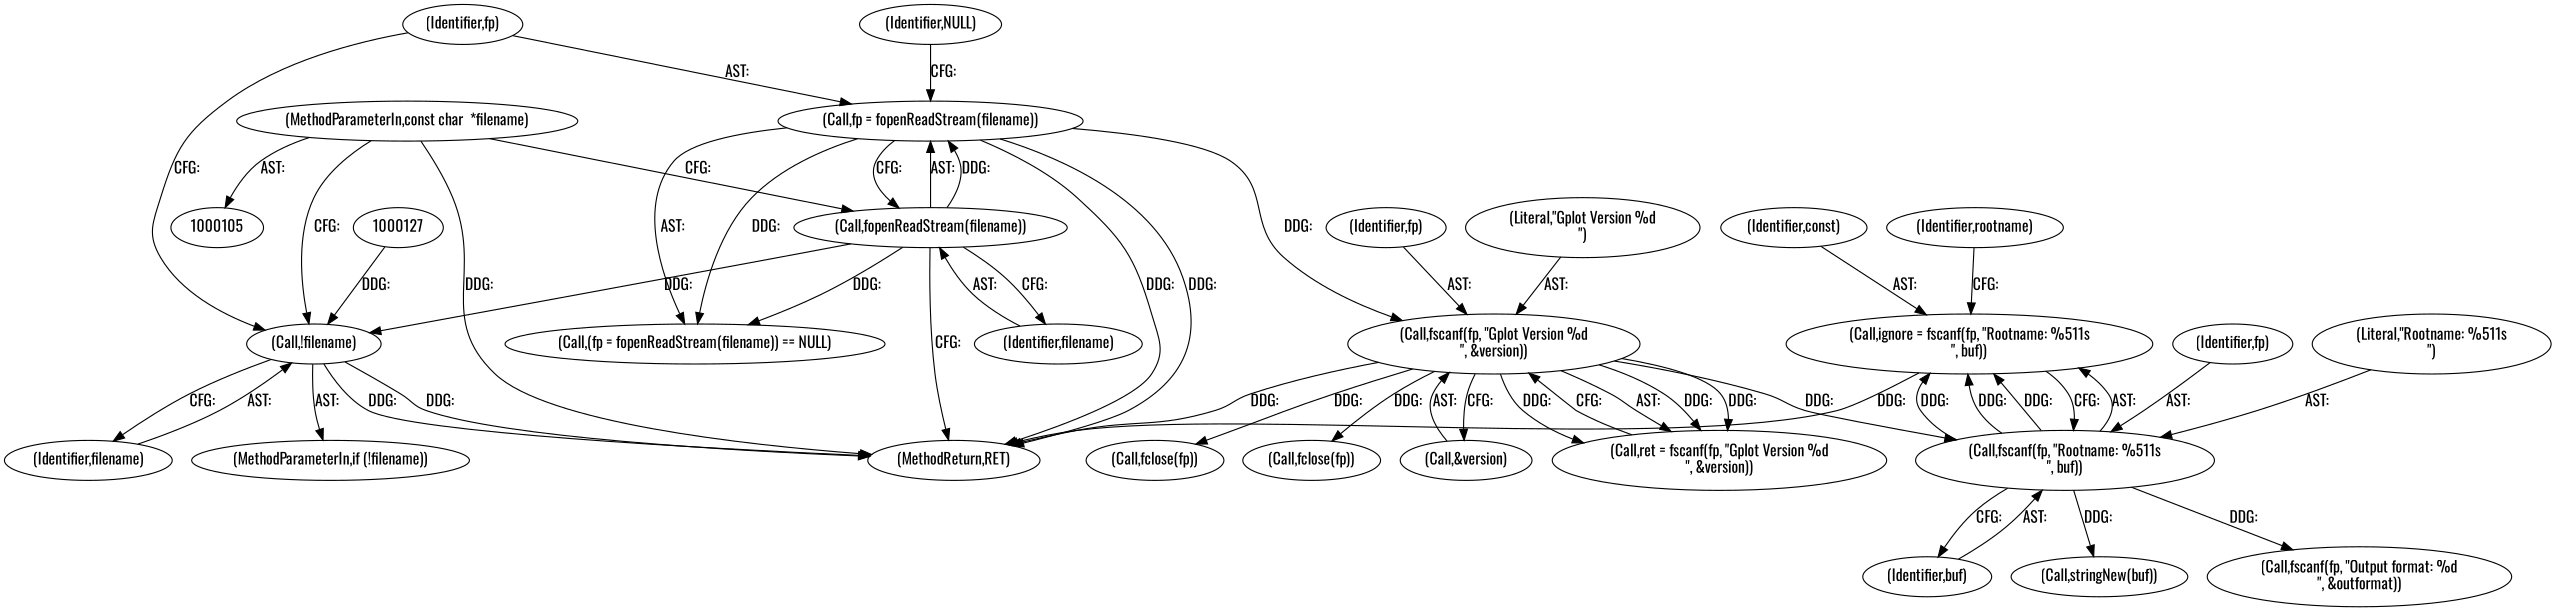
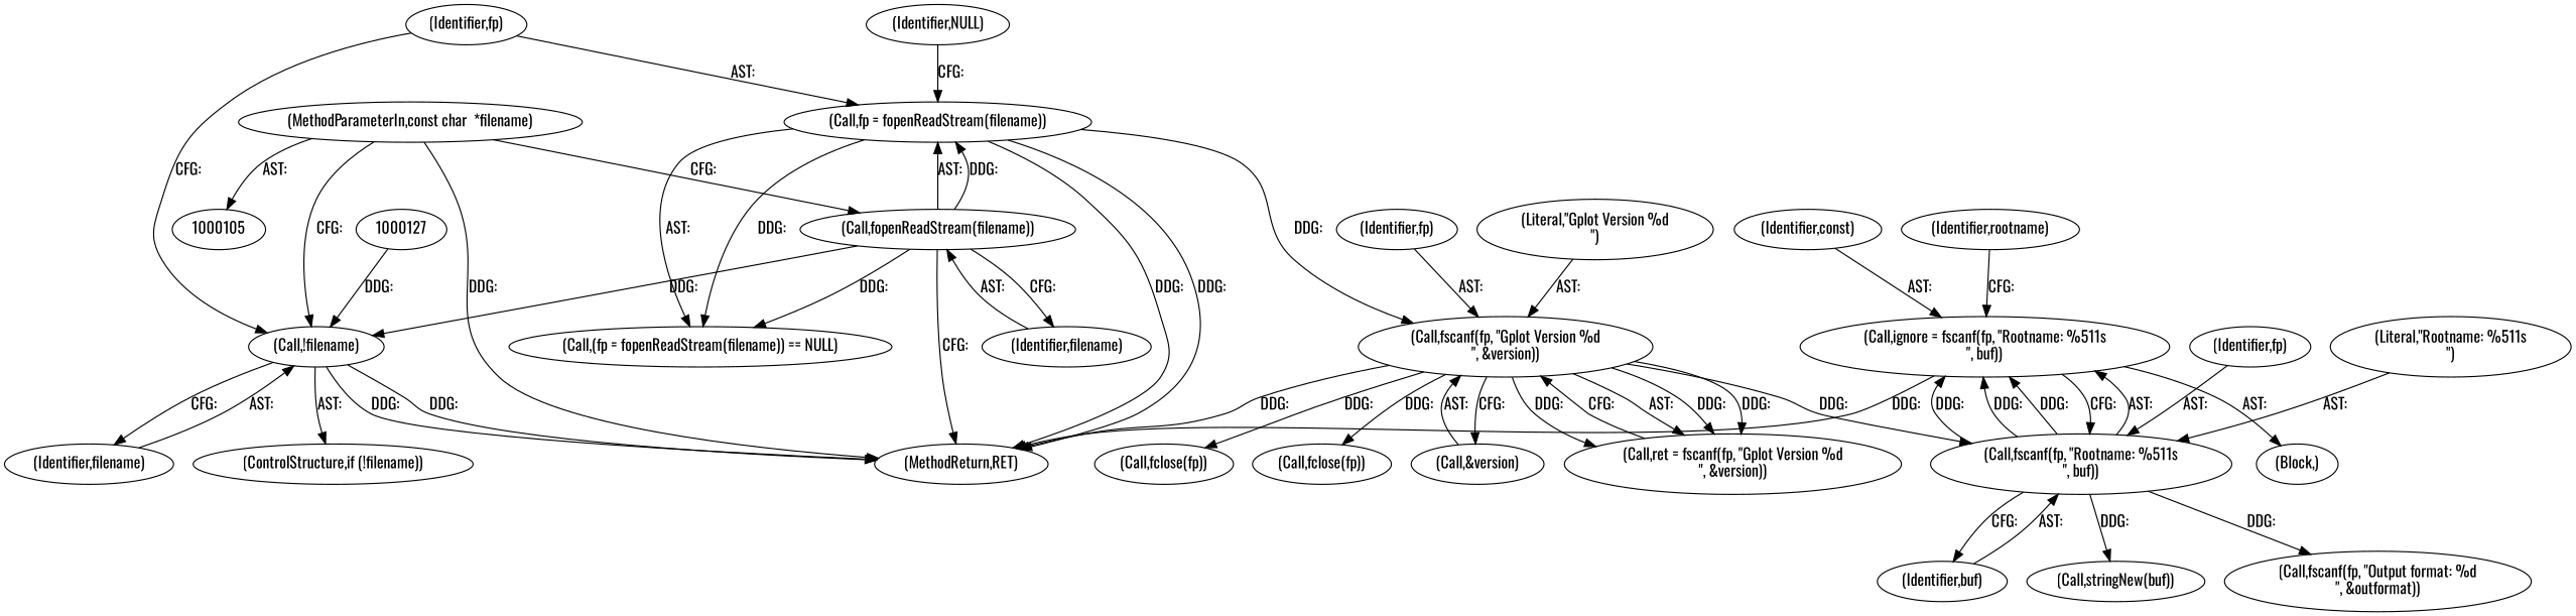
  digraph {
    fontname=Oswald
    node [fontname=Oswald]
    edge [fontname=Oswald]
    n1 [label="(Call,ignore = fscanf(fp, \"Rootname: %511s\n\", buf))"]
    n2 [label="(Call,fscanf(fp, \"Rootname: %511s\n\", buf))"]
    n3 [label="(MethodReturn,RET)"]
+   n4 [label="(Block,)"]
    n5 [label="(Identifier,buf)"]
    n6 [label="(Call,stringNew(buf))"]
    n7 [label="(Call,fscanf(fp, \"Output format: %d\n\", &outformat))"]
    n8 [label="(Call,fscanf(fp, \"Gplot Version %d\n\", &version))"]
    n9 [label="(Call,&version)"]
    n10 [label="(Call,ret = fscanf(fp, \"Gplot Version %d\n\", &version))"]
    n11 [label="(Call,fclose(fp))"]
    n12 [label="(Call,fclose(fp))"]
    n13 [label="(Call,fp = fopenReadStream(filename))"]
    n14 [label="(Call,fopenReadStream(filename))"]
    n15 [label="(Call,(fp = fopenReadStream(filename)) == NULL)"]
    n16 [label="(Identifier,filename)"]
    n17 [label="(Call,!filename)"]
-   n18 [label="(MethodParameterIn,if (!filename))"]
+   n18 [label="(ControlStructure,if (!filename))"]
    n19 [label="(Identifier,filename)"]
    n20 [label="(MethodParameterIn,const char  *filename)"]
    1000105
    n22 [label="(Identifier,const)"]
    n23 [label="(Identifier,rootname)"]
    n24 [label="(Identifier,fp)"]
    n25 [label="(Identifier,fp)"]
    n26 [label="(Identifier,NULL)"]
    n27 [label="(Identifier,fp)"]
    n28 [label="(Literal,\"Gplot Version %d\n\")"]
    n29 [label="(Literal,\"Rootname: %511s\n\")"]
    1000127
    n1 -> n2 [label="CFG: "]
    n1 -> n3 [label="DDG: "]
+   n1 -> n4 [label="AST: "]
    n2 -> n1 [label="AST: "]
    n2 -> n1 [label="DDG: "]
    n2 -> n1 [label="DDG: "]
    n2 -> n1 [label="DDG: "]
    n2 -> n5 [label="CFG: "]
    n2 -> n6 [label="DDG: "]
    n2 -> n7 [label="DDG: "]
    n5 -> n2 [label="AST: "]
    n8 -> n2 [label="DDG: "]
    n8 -> n3 [label="DDG: "]
    n8 -> n9 [label="CFG: "]
    n8 -> n10 [label="AST: "]
    n8 -> n10 [label="DDG: "]
    n8 -> n10 [label="DDG: "]
    n8 -> n10 [label="DDG: "]
    n8 -> n11 [label="DDG: "]
    n8 -> n12 [label="DDG: "]
    n9 -> n8 [label="AST: "]
    n10 -> n8 [label="CFG: "]
    n13 -> n3 [label="DDG: "]
    n13 -> n3 [label="DDG: "]
    n13 -> n8 [label="DDG: "]
-   n13 -> n14 [label="CFG: "]
    n13 -> n15 [label="AST: "]
    n13 -> n15 [label="DDG: "]
    n14 -> n3 [label="CFG: "]
    n14 -> n13 [label="AST: "]
    n14 -> n13 [label="DDG: "]
    n14 -> n15 [label="DDG: "]
    n14 -> n16 [label="CFG: "]
    n14 -> n17 [label="DDG: "]
    n16 -> n14 [label="AST: "]
    n17 -> n3 [label="DDG: "]
    n17 -> n3 [label="DDG: "]
    n17 -> n18 [label="AST: "]
    n17 -> n19 [label="CFG: "]
    n19 -> n17 [label="AST: "]
    n20 -> n3 [label="DDG: "]
    n20 -> n14 [label="CFG: "]
    n20 -> n17 [label="CFG: "]
    n20 -> 1000105 [label="AST: "]
    n22 -> n1 [label="AST: "]
    n23 -> n1 [label="CFG: "]
    n24 -> n2 [label="AST: "]
    n25 -> n13 [label="AST: "]
    n25 -> n17 [label="CFG: "]
    n26 -> n13 [label="CFG: "]
    n27 -> n8 [label="AST: "]
    n28 -> n8 [label="AST: "]
    n29 -> n2 [label="AST: "]
    1000127 -> n17 [label="DDG: "]
  }
